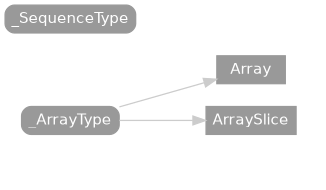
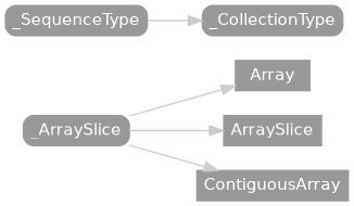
  strict digraph {
    rankdir=LR
    node [color="#999999" fillcolor="#999999" fontcolor=white fontname=Helvetica fontsize=12 margin="0.07,0.05" shape=box style=filled]
    edge [color="#cccccc"]
    Array [height=0.3]
    ArraySlice [height=0.3]
-   _ArrayType [height=0.3 style="filled,rounded"]
+   ContiguousArray [height=0.3]
+   _ArrayType [height=0.3 style="filled,rounded" label=_ArraySlice]
+   _CollectionType [height=0.3 style="filled,rounded"]
    _SequenceType [height=0.3 style="filled,rounded"]
    subgraph sub_1 {
      rank=max
      Array
      ArraySlice
+     ContiguousArray
    }
    _ArrayType -> Array
    _ArrayType -> ArraySlice
+   _ArrayType -> ContiguousArray
+   _SequenceType -> _CollectionType
  }
